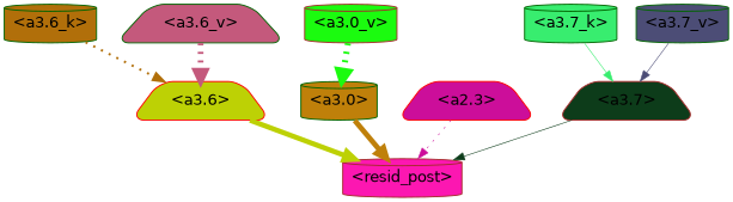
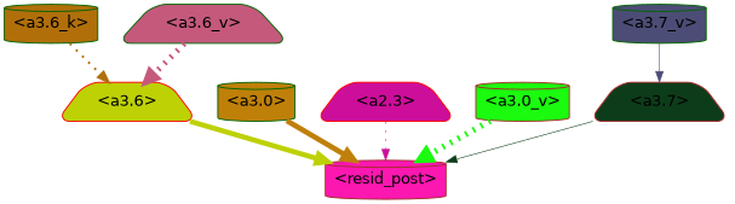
  strict digraph {
    splines=true
    node [color=darkgreen fontname=Helvetica shape=cylinder style="filled, rounded"]
    edge [penwidth=0.6 style=bold]
    "<a3.7>" [color=brown fillcolor="#0d3c1a" shape=trapezium]
    "<resid_post>" [color=brown fillcolor="#fc17b1"]
    "<a3.6>" [color=red fillcolor="#bdd105" shape=trapezium]
    "<a3.0>" [fillcolor="#bf800a"]
    "<a2.3>" [color=red fillcolor="#cc0e9a" shape=trapezium]
-   "<a3.7_k>" [fillcolor="#38ed6f"]
    "<a3.6_k>" [fillcolor="#b16f0a"]
    "<a3.7_v>" [fillcolor="#4c4d76"]
    "<a3.6_v>" [fillcolor="#c4597c" shape=trapezium]
    "<a3.0_v>" [color=brown fillcolor="#1bfb0f"]
    "<a3.7>" -> "<resid_post>" [color="#0d3c1a"]
    "<a3.6>" -> "<resid_post>" [color="#bdd105" penwidth=4.752790808677673]
    "<a3.0>" -> "<resid_post>" [color="#bf800a" penwidth=4.897669434547424]
    "<a2.3>" -> "<resid_post>" [color="#cc0e9a" style=dotted]
-   "<a3.7_k>" -> "<a3.7>" [color="#38ed6f"]
    "<a3.6_k>" -> "<a3.6>" [color="#b16f0a" penwidth=2.13908451795578 style=dotted]
    "<a3.7_v>" -> "<a3.7>" [color="#4c4d76"]
    "<a3.6_v>" -> "<a3.6>" [color="#c4597c" penwidth=5.297133803367615 style=dotted]
-   "<a3.0_v>" -> "<a3.0>" [color="#1bfb0f" penwidth=5.680712580680847 style=dotted]
+   "<a3.0_v>" -> "<resid_post>" [color="#1bfb0f" penwidth=5.680712580680847 style=dotted]
  }
